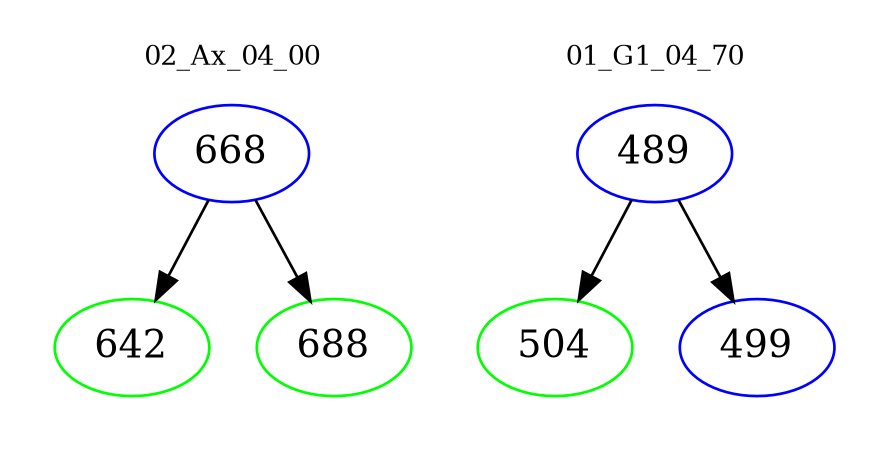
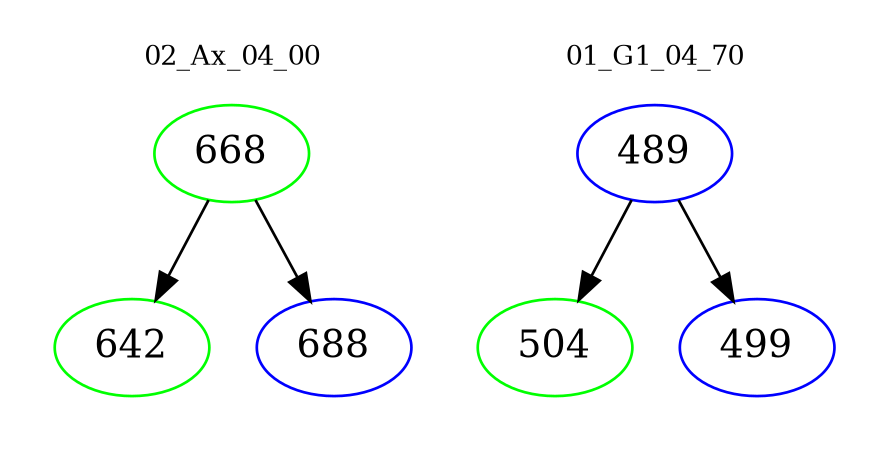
  digraph {
    node [color=blue]
    edge [color=black]
-   n1 [label=668]
+   n1 [color=green label=668]
    n2 [color=green label=642]
-   n3 [color=green label=688]
+   n3 [label=688]
    n4 [label=489]
    n5 [color=green label=504]
    n6 [label=499]
    subgraph cluster_1 {
      color=white
      fontsize=10
      label="02_Ax_04_00"
      n1
      n2
      n3
    }
    subgraph cluster_2 {
      color=white
      fontsize=10
      label="01_G1_04_70"
      n4
      n5
      n6
    }
    n1 -> n2
    n1 -> n3
    n4 -> n5
    n4 -> n6
  }
